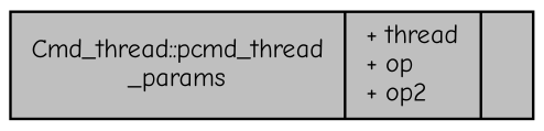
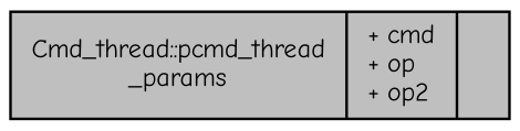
  digraph {
    rankdir=LR
    fontname="Comic Neue"
-   n1 [color=black fillcolor=grey75 fontcolor=black fontname="Comic Neue" fontsize=10 height=0.2 label="{Cmd_thread::pcmd_thread\l_params\n|+ thread\l+ op\l+ op2\l|}" shape=record style=filled width=0.4]
+   n1 [color=black fillcolor=grey75 fontcolor=black fontname="Comic Neue" fontsize=10 height=0.2 label="{Cmd_thread::pcmd_thread\l_params\n|+ cmd\l+ op\l+ op2\l|}" shape=record style=filled width=0.4]
  }
